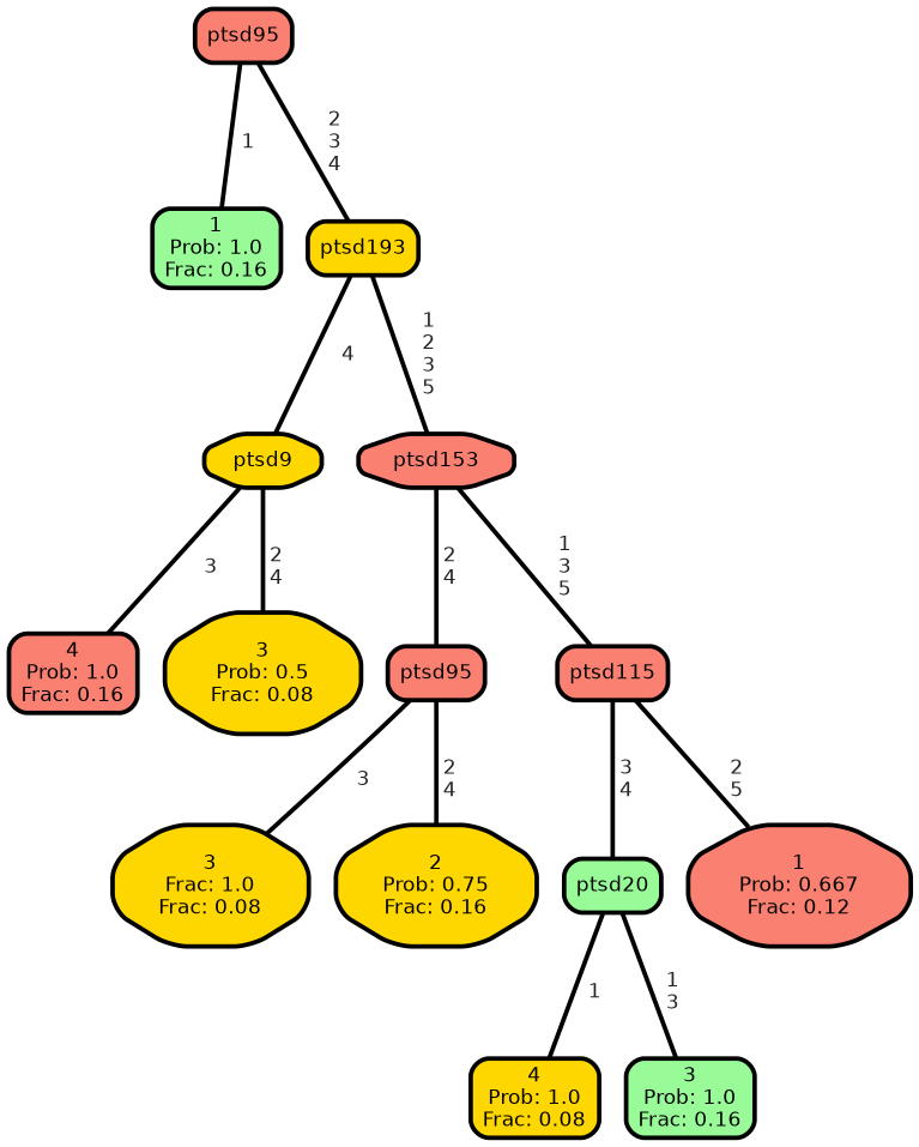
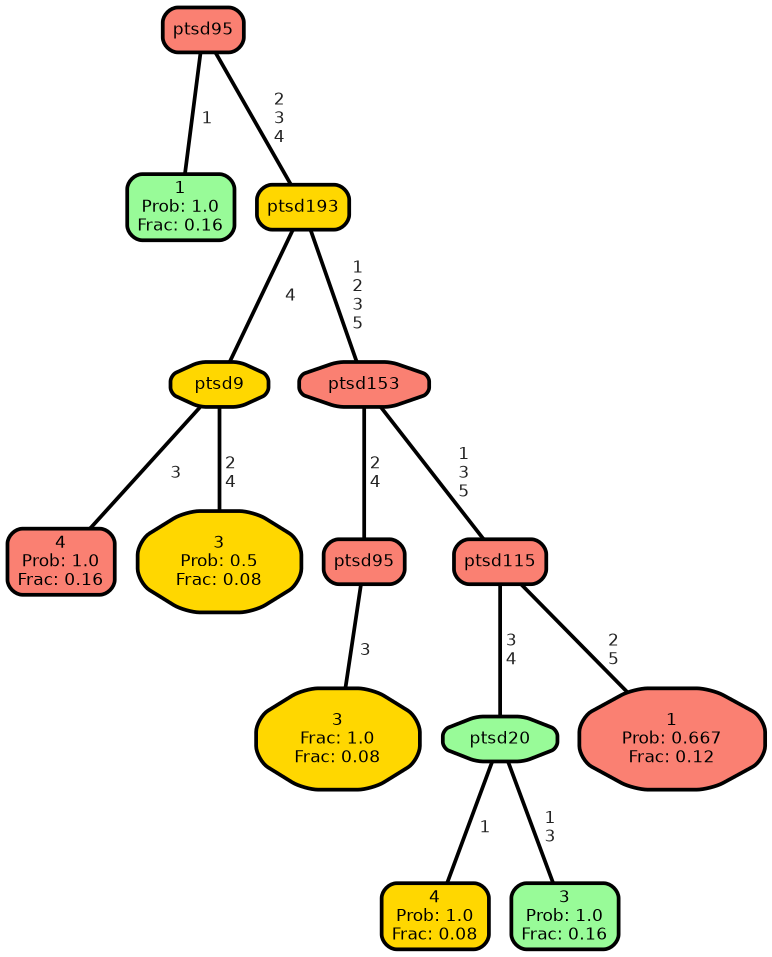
  graph {
    ranksep="0 equally"
    splines=straight
    node [color=black fillcolor=salmon fontcolor=black fontname=helvetica penwidth=3 shape=box style="filled, rounded"]
    edge [color=black fontcolor=grey14 fontname=helvetica fontweight=bold penwidth=3]
    n1 [fillcolor=palegreen label="1\nProb: 1.0\nFrac: 0.16"]
    n2 [label=ptsd95]
    n3 [fillcolor=gold label=ptsd193]
    n4 [fillcolor=gold label=ptsd9 shape=octagon]
    n5 [label=ptsd153 shape=octagon]
    n6 [label="4\nProb: 1.0\nFrac: 0.16"]
    n7 [fillcolor=gold label="3\nProb: 0.5\nFrac: 0.08" shape=octagon]
    n8 [label=ptsd95]
    n9 [label=ptsd115]
    n10 [fillcolor=gold label="3\nFrac: 1.0\nFrac: 0.08" shape=octagon]
-   n11 [fillcolor=gold label="2\nProb: 0.75\nFrac: 0.16" shape=octagon]
-   n12 [fillcolor=palegreen label=ptsd20]
+   n12 [fillcolor=palegreen label=ptsd20 shape=octagon]
    n13 [label="1\nProb: 0.667\nFrac: 0.12" shape=octagon]
    n14 [fillcolor=gold label="4\nProb: 1.0\nFrac: 0.08"]
    n15 [fillcolor=palegreen label="3\nProb: 1.0\nFrac: 0.16"]
    subgraph sub_1 {
      rank=same
    }
    n2 -- n1 [label=" 1"]
    n2 -- n3 [label=" 2\n 3\n 4"]
    n3 -- n4 [label=" 4"]
    n3 -- n5 [label=" 1\n 2\n 3\n 5"]
    n4 -- n6 [label=" 3"]
    n4 -- n7 [label=" 2\n 4"]
    n5 -- n8 [label=" 2\n 4"]
    n5 -- n9 [label=" 1\n 3\n 5"]
    n8 -- n10 [label=" 3"]
-   n8 -- n11 [label=" 2\n 4"]
    n9 -- n12 [label=" 3\n 4"]
    n9 -- n13 [label=" 2\n 5"]
    n12 -- n14 [label=" 1"]
    n12 -- n15 [label=" 1\n 3"]
  }
